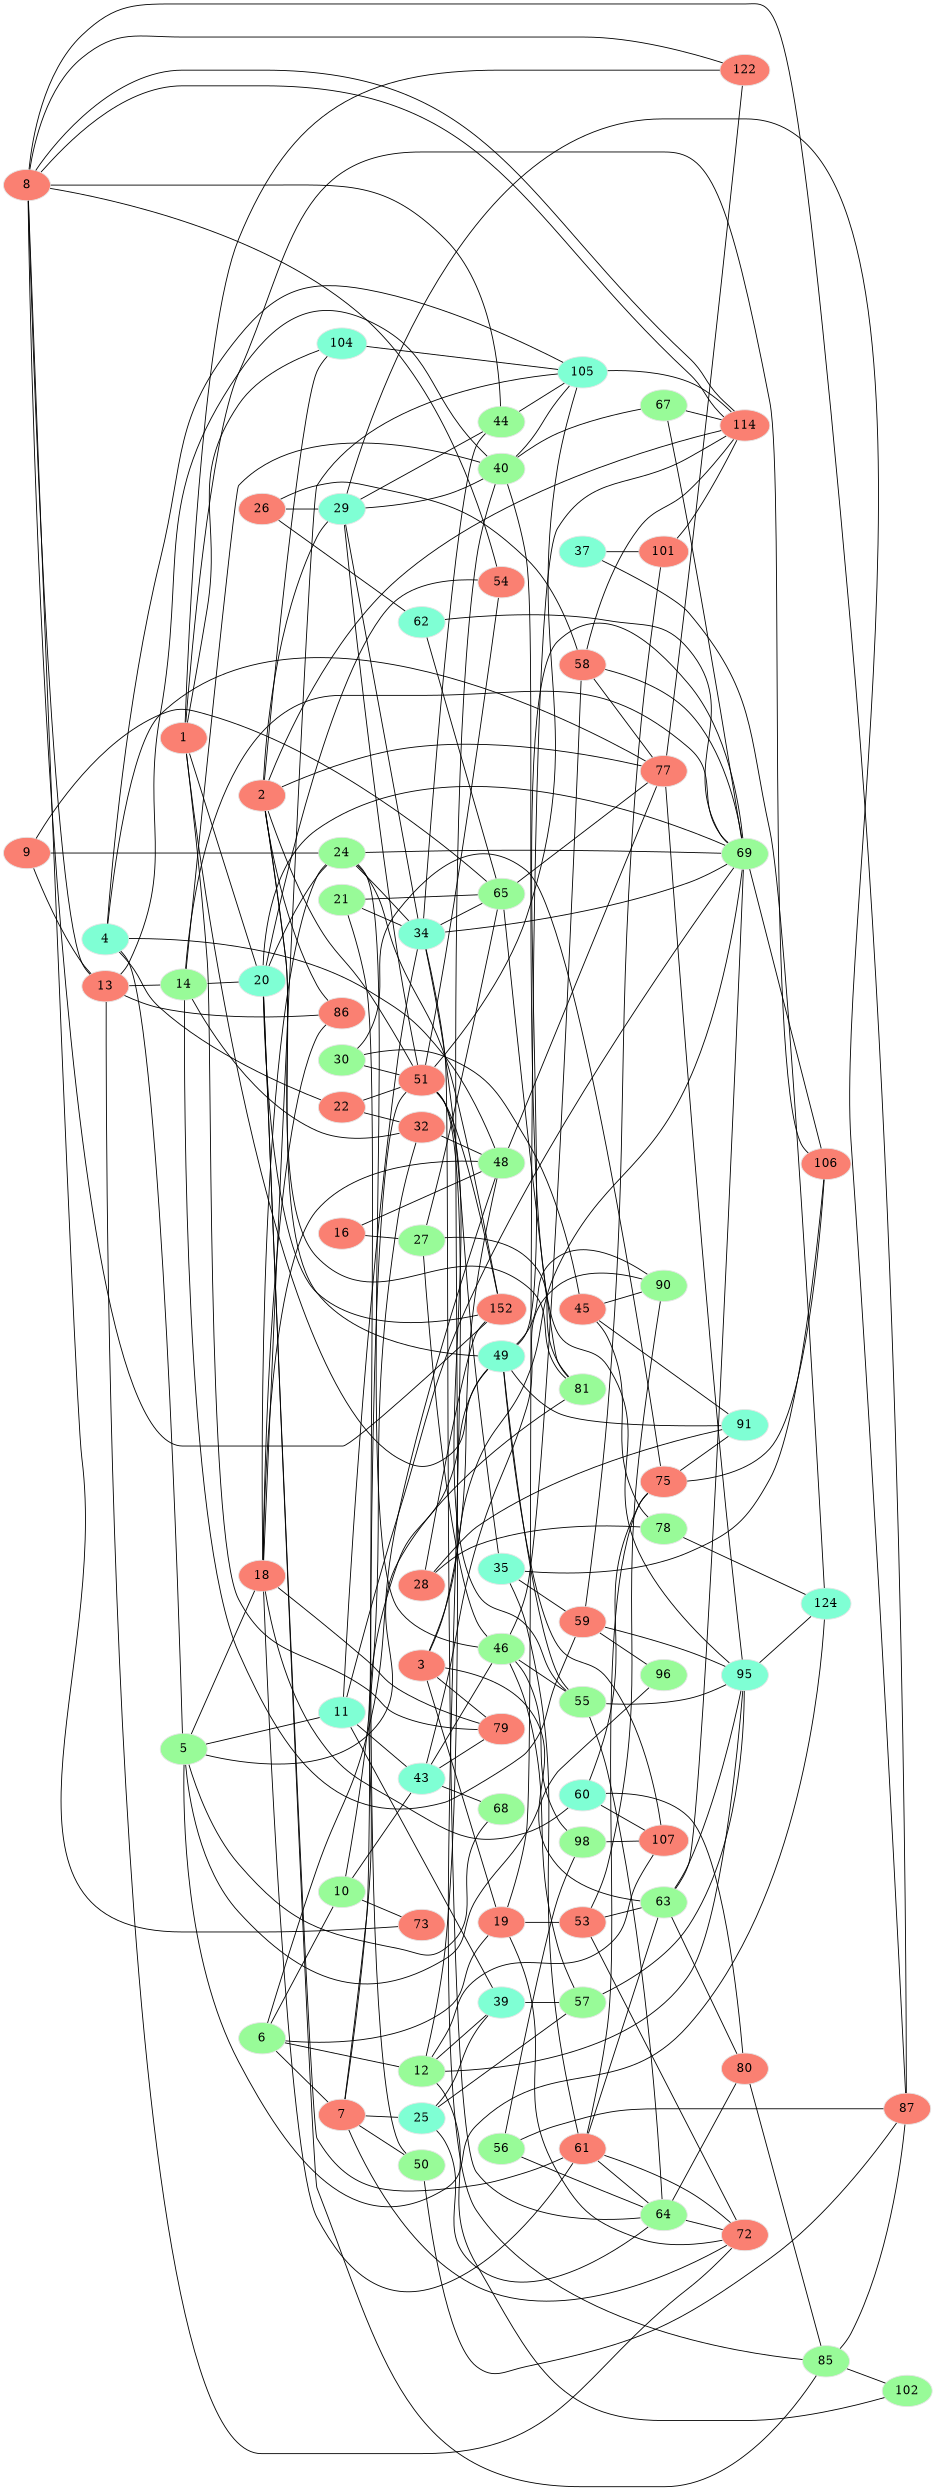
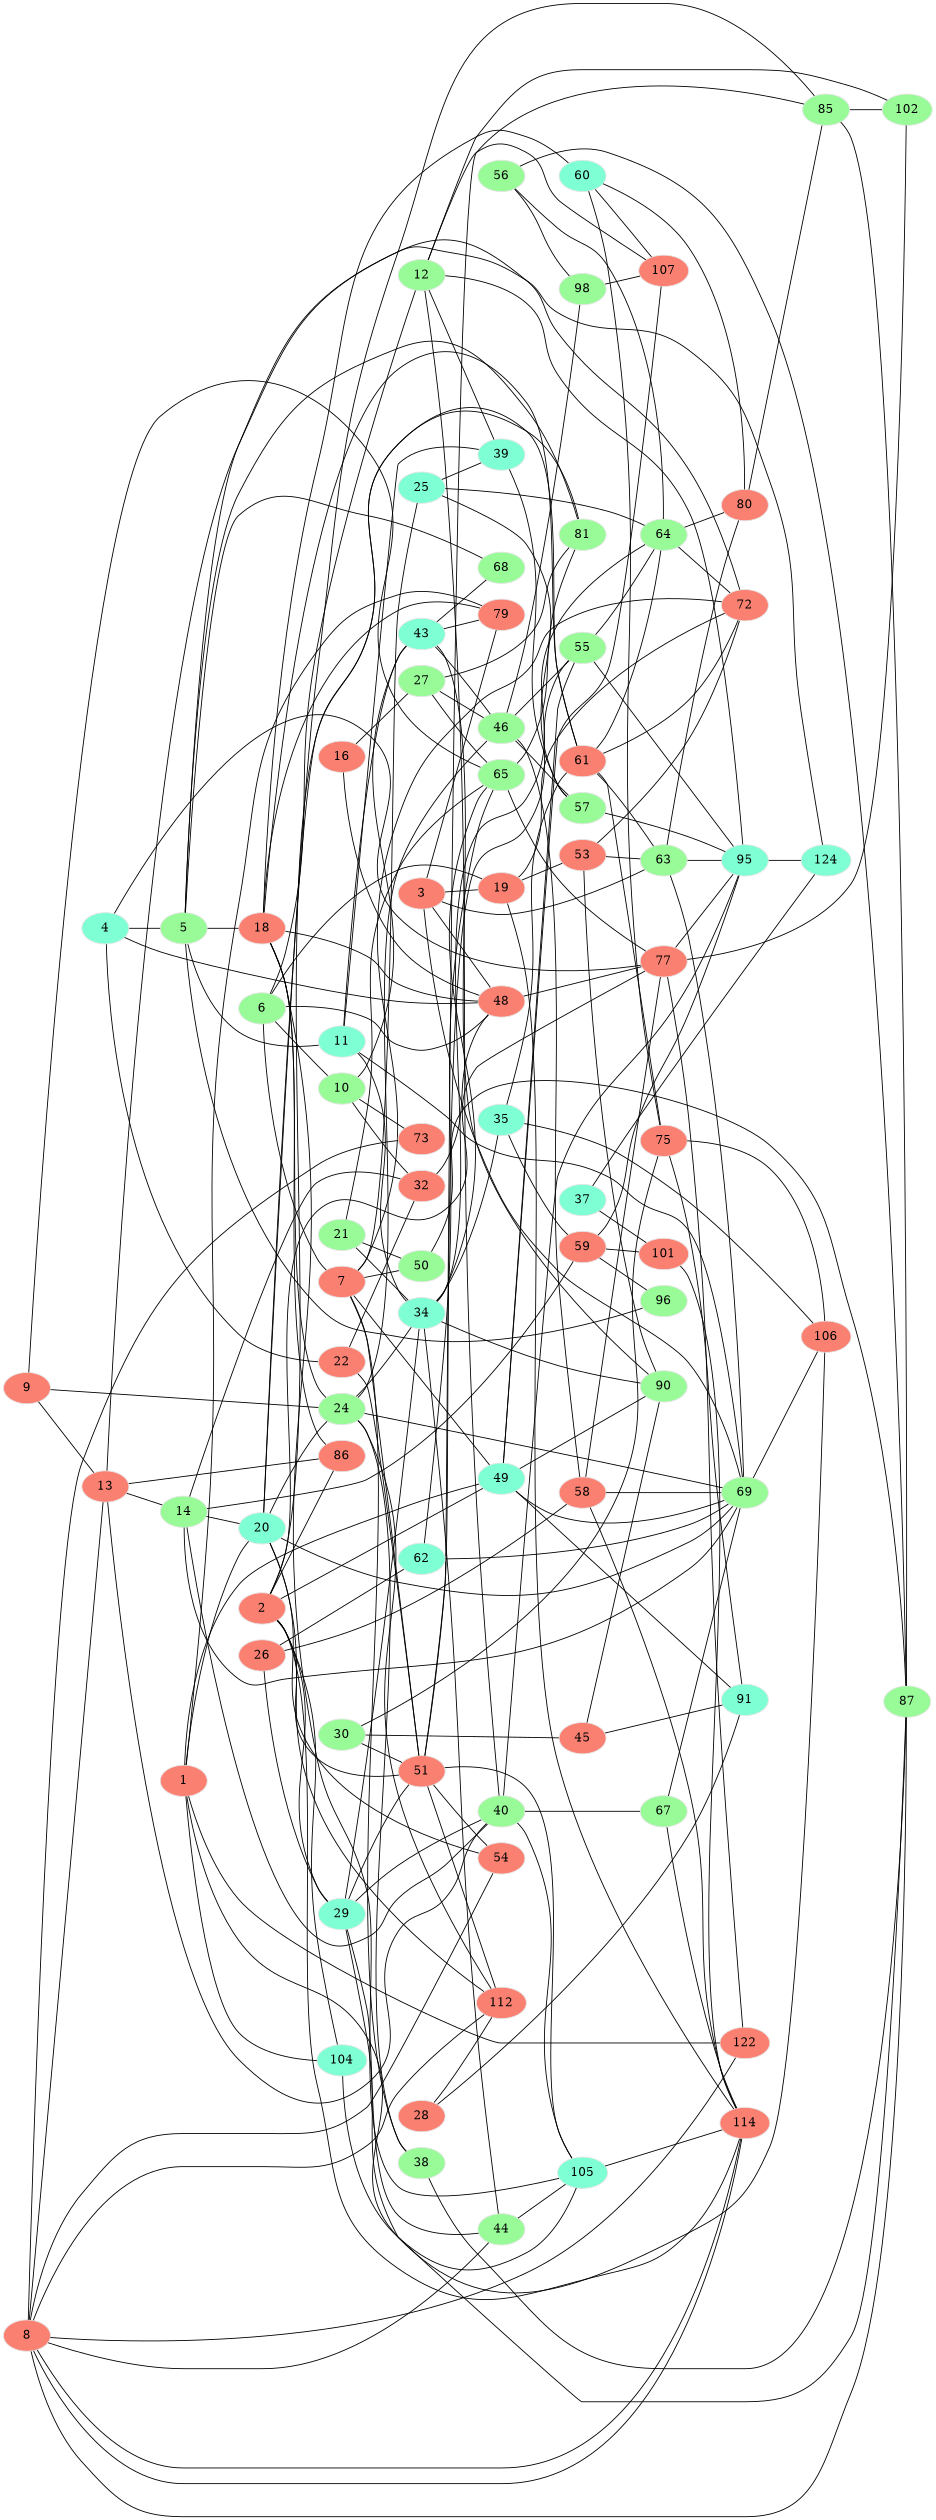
  graph {
    rankdir=LR
    node [color=gray90 fillcolor=salmon style=filled]
    1 [super="+52"]
    20 [fillcolor=aquamarine super="+41"]
    49 [fillcolor=aquamarine super="+127"]
    79 [super="+110"]
    104 [fillcolor=aquamarine]
    106
    122
    69 [fillcolor=palegreen super="+76"]
    54
-   112 [label=152]
+   112
    24 [fillcolor=palegreen super="+84"]
    61 [super="+66"]
    85 [fillcolor=palegreen]
    107 [super="+119"]
    91 [fillcolor=aquamarine super="+125"]
    90 [fillcolor=palegreen]
    55 [fillcolor=palegreen super="+83"]
    105 [fillcolor=aquamarine super="+111"]
    2 [super="+18"]
    29 [fillcolor=aquamarine super="+31"]
    51 [super="+126"]
    77 [super="+121"]
    81 [fillcolor=palegreen]
    86 [super="+116"]
    114 [super="+117"]
    44 [fillcolor=palegreen]
-   87 [super="+113"]
+   87 [fillcolor=palegreen super="+113"]
    34 [fillcolor=aquamarine super="+120"]
    40 [fillcolor=palegreen super="+93"]
    95 [fillcolor=aquamarine super="+100"]
    102 [fillcolor=palegreen]
    3 [super="+129"]
    19
-   48 [fillcolor=palegreen]
+   48
    63 [fillcolor=palegreen]
    72 [super="+74"]
    53 [super="+128"]
    80 [super="+97"]
    4 [fillcolor=aquamarine super="+118"]
    5 [fillcolor=palegreen super="+94"]
    22 [super="+36"]
    11 [fillcolor=aquamarine]
    n43 [label=18 super="+23"]
    68 [fillcolor=palegreen]
    96 [fillcolor=palegreen]
    124 [fillcolor=aquamarine]
    32
    43 [fillcolor=aquamarine super="+82"]
    39 [fillcolor=aquamarine super="+89"]
    60 [fillcolor=aquamarine]
    7 [super="+99"]
    25 [fillcolor=aquamarine]
+   38 [fillcolor=palegreen]
    50 [fillcolor=palegreen]
    6 [fillcolor=palegreen]
    10 [fillcolor=palegreen super="+70"]
    12 [fillcolor=palegreen super="+42"]
    73
    57 [fillcolor=palegreen super="+88"]
    64 [fillcolor=palegreen super="+123"]
    8 [super="+103"]
    13 [super="+17"]
    14 [fillcolor=palegreen super="+33"]
    9 [super="+92"]
    65 [fillcolor=palegreen super="+115"]
    46 [fillcolor=palegreen super="+71"]
    35 [fillcolor=aquamarine super="+47"]
    67 [fillcolor=palegreen]
    59 [super="+109"]
    101
    75
    16
    27 [fillcolor=palegreen]
    21 [fillcolor=palegreen]
    58
    98 [fillcolor=palegreen]
    26
    62 [fillcolor=aquamarine]
    28
-   78 [fillcolor=palegreen]
    30 [fillcolor=palegreen]
    45
    37 [fillcolor=aquamarine]
    56 [fillcolor=palegreen]
    1 -- 20
    1 -- 49
    1 -- 79
    1 -- 104
    1 -- 106
    1 -- 122
    20 -- 69
    20 -- 54
    20 -- 112
    20 -- 24
    20 -- 61
    20 -- 85
    49 -- 69
    49 -- 107
    49 -- 91
    49 -- 90
    49 -- 55
    104 -- 105
    69 -- 106
    24 -- 69
    24 -- 112
    24 -- 34
+   24 -- 38
    24 -- 46
    61 -- 63
    61 -- 72
    61 -- 64
    61 -- 75
    85 -- 87
    85 -- 102
    55 -- 95
    55 -- 64
    105 -- 114
    2 -- 49
    2 -- 104
    2 -- 29
    2 -- 51
    2 -- 77
    2 -- 81
    2 -- 86
    2 -- 114
    29 -- 51
    29 -- 44
    29 -- 87
    29 -- 34
    29 -- 40
    51 -- 54
    51 -- 112
    51 -- 85
    51 -- 55
    51 -- 105
    77 -- 122
    77 -- 95
+   77 -- 102
    44 -- 105
-   34 -- 69
+   34 -- 90
    34 -- 44
    34 -- 64
    34 -- 65
    34 -- 35
    40 -- 105
    40 -- 95
    40 -- 67
    95 -- 124
    3 -- 79
    3 -- 69
    3 -- 19
    3 -- 48
    3 -- 63
    19 -- 114
    19 -- 72
    19 -- 53
    48 -- 77
    63 -- 69
    63 -- 95
    63 -- 80
    53 -- 90
    53 -- 63
    53 -- 72
    80 -- 85
-   4 -- 105
    4 -- 77
    4 -- 48
    4 -- 5 [weight=2]
    4 -- 22
    5 -- 81
    5 -- 11
    5 -- n43
    5 -- 68
    5 -- 96
    5 -- 124
    22 -- 51
    22 -- 32
    11 -- 69
    11 -- 34
    11 -- 43
    11 -- 39
    n43 -- 79
    n43 -- 24
    n43 -- 61
    n43 -- 105
    n43 -- 86
    n43 -- 48
    n43 -- 60
    32 -- 48
    43 -- 79
    43 -- 90
    43 -- 68
    43 -- 46
    39 -- 57
    60 -- 107
    60 -- 80
    60 -- 75
    7 -- 49
    7 -- 51
    7 -- 72
    7 -- 25
+   7 -- 38
    7 -- 50
    25 -- 39
    25 -- 57
    25 -- 64
+   38 -- 87
    50 -- 87
    6 -- 19
    6 -- 48
    6 -- 7
    6 -- 10
    6 -- 12
    10 -- 32
    10 -- 43
    10 -- 73
    12 -- 107
    12 -- 40
    12 -- 95
    12 -- 102
    12 -- 39
    57 -- 95
    64 -- 72
    64 -- 80
    8 -- 122
    8 -- 54
    8 -- 112
    8 -- 114
    8 -- 114
    8 -- 44
    8 -- 87
    8 -- 73
    8 -- 13
    13 -- 86
    13 -- 40
    13 -- 72
    13 -- 14
    14 -- 20
    14 -- 69
    14 -- 40
    14 -- 32
    14 -- 59
    9 -- 24
    9 -- 13
    9 -- 65
    65 -- 77
    65 -- 81
    46 -- 55
    46 -- 57
    46 -- 58
    46 -- 98
    35 -- 106
    35 -- 61
    35 -- 59
    67 -- 69
    67 -- 114
    59 -- 95
    59 -- 96
    59 -- 101
    101 -- 114
    75 -- 106
    75 -- 91
    16 -- 48
    16 -- 27
    27 -- 81
    27 -- 65
    27 -- 46
    21 -- 34
    21 -- 50
    21 -- 65
    58 -- 69
    58 -- 77
    58 -- 114
    98 -- 107
    26 -- 29
    26 -- 58
    26 -- 62
    62 -- 69
    62 -- 65
    28 -- 112
    28 -- 91
-   28 -- 78
-   78 -- 124
    30 -- 51
    30 -- 75
    30 -- 45
    45 -- 91
    45 -- 90
-   45 -- 78
    37 -- 124
    37 -- 101
    56 -- 87
    56 -- 64
    56 -- 98
  }
